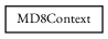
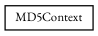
  digraph {
    rankdir=LR
    fontname="EB Garamond"
-   n1 [color=black fillcolor=white fontname="EB Garamond" fontsize=10 height=0.2 label=MD8Context shape=record style=filled width=0.4]
+   n1 [color=black fillcolor=white fontname="EB Garamond" fontsize=10 height=0.2 label=MD5Context shape=record style=filled width=0.4]
  }
